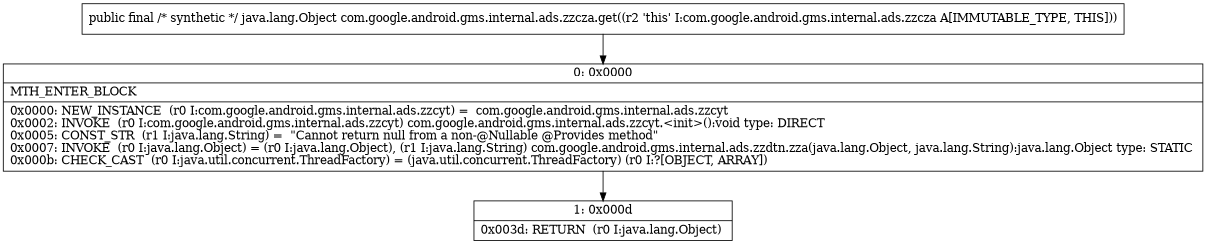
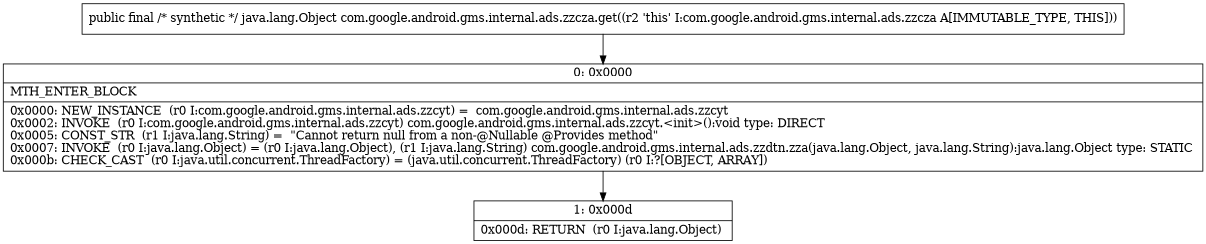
  digraph {
    node [shape=record]
    n1 [label="{0\:\ 0x0000|MTH_ENTER_BLOCK\l|0x0000: NEW_INSTANCE  (r0 I:com.google.android.gms.internal.ads.zzcyt) =  com.google.android.gms.internal.ads.zzcyt \l0x0002: INVOKE  (r0 I:com.google.android.gms.internal.ads.zzcyt) com.google.android.gms.internal.ads.zzcyt.\<init\>():void type: DIRECT \l0x0005: CONST_STR  (r1 I:java.lang.String) =  \"Cannot return null from a non\-@Nullable @Provides method\" \l0x0007: INVOKE  (r0 I:java.lang.Object) = (r0 I:java.lang.Object), (r1 I:java.lang.String) com.google.android.gms.internal.ads.zzdtn.zza(java.lang.Object, java.lang.String):java.lang.Object type: STATIC \l0x000b: CHECK_CAST  (r0 I:java.util.concurrent.ThreadFactory) = (java.util.concurrent.ThreadFactory) (r0 I:?[OBJECT, ARRAY]) \l}"]
-   n2 [label="{1\:\ 0x000d|0x003d: RETURN  (r0 I:java.lang.Object) \l}"]
+   n2 [label="{1\:\ 0x000d|0x000d: RETURN  (r0 I:java.lang.Object) \l}"]
    n3 [label="{public final \/* synthetic *\/ java.lang.Object com.google.android.gms.internal.ads.zzcza.get((r2 'this' I:com.google.android.gms.internal.ads.zzcza A[IMMUTABLE_TYPE, THIS])) }"]
    n1 -> n2
    n3 -> n1
  }
